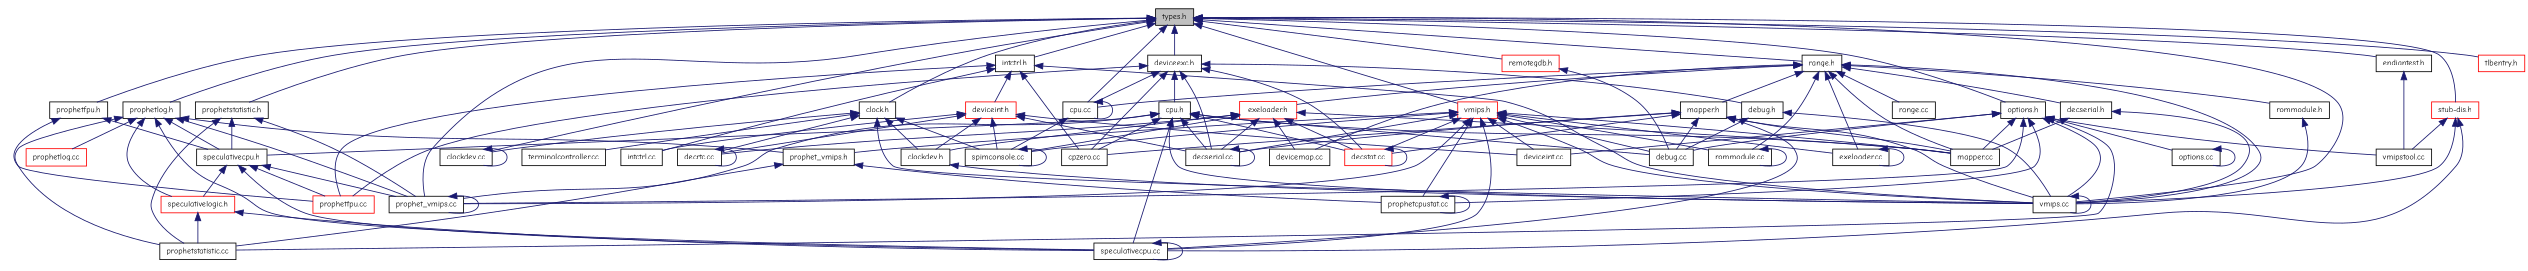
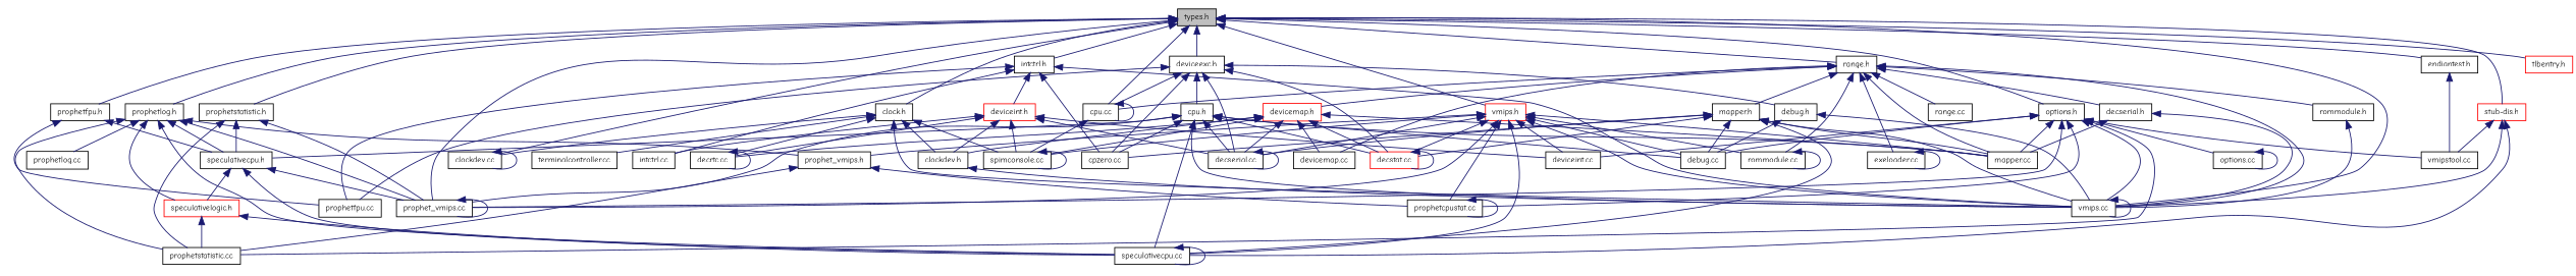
  digraph {
    fontname="Comic Neue"
    node [color=black fillcolor=white fontname="Comic Neue" fontsize=10 shape=record style=filled]
    edge [color=midnightblue dir=back fontname="Comic Neue" fontsize=10 labelfontname=FreeSans labelfontsize=10 style=solid]
    n1 [fillcolor=grey75 fontcolor=black height=0.2 label="types.h" width=0.4]
    n2 [height=0.2 label="clock.h" width=0.4]
    n3 [height=0.2 label="clockdev.cc" width=0.4]
    n4 [height=0.2 label="vmips.cc" width=0.4]
    n5 [height=0.2 label="cpu.cc" width=0.4]
    n6 [height=0.2 label="deviceexc.h" width=0.4]
    n7 [height=0.2 label="prophet_vmips.cc" width=0.4]
    n8 [height=0.2 label="endiantest.h" width=0.4]
    n9 [height=0.2 label="intctrl.h" width=0.4]
    n10 [height=0.2 label="options.h" width=0.4]
    n11 [height=0.2 label="prophetfpu.h" width=0.4]
    n12 [height=0.2 label="prophetlog.h" width=0.4]
    n13 [height=0.2 label="prophetstatistic.h" width=0.4]
    n14 [height=0.2 label="range.h" width=0.4]
-   n15 [color=red height=0.2 label="remotegdb.h" width=0.4]
    n16 [color=red height=0.2 label="stub-dis.h" width=0.4]
    n17 [color=red height=0.2 label="tlbentry.h" width=0.4]
    n18 [color=red height=0.2 label="vmips.h" width=0.4]
    n19 [height=0.2 label="clockdev.h" width=0.4]
    n20 [height=0.2 label="decrtc.cc" width=0.4]
    n21 [height=0.2 label="spimconsole.cc" width=0.4]
    n22 [height=0.2 label="terminalcontroller.cc" width=0.4]
    n23 [height=0.2 label="cpu.h" width=0.4]
    n24 [height=0.2 label="cpzero.cc" width=0.4]
    n25 [height=0.2 label="decserial.cc" width=0.4]
    n26 [color=red height=0.2 label="decstat.cc" width=0.4]
-   n27 [color=red height=0.2 label="prophetfpu.cc" width=0.4]
+   n27 [height=0.2 label="prophetfpu.cc" width=0.4]
    n28 [height=0.2 label="debug.h" width=0.4]
    n29 [height=0.2 label="vmipstool.cc" width=0.4]
    n30 [color=red height=0.2 label="deviceint.h" width=0.4]
    n31 [height=0.2 label="intctrl.cc" width=0.4]
    n32 [height=0.2 label="debug.cc" width=0.4]
    n33 [height=0.2 label="mapper.cc" width=0.4]
    n34 [height=0.2 label="prophetstatistic.cc" width=0.4]
    n35 [height=0.2 label="deviceint.cc" width=0.4]
    n36 [height=0.2 label="options.cc" width=0.4]
    n37 [height=0.2 label="prophetcpustat.cc" width=0.4]
    n38 [height=0.2 label="speculativecpu.h" width=0.4]
    n39 [height=0.2 label="speculativecpu.cc" width=0.4]
    n40 [color=red height=0.2 label="speculativelogic.h" width=0.4]
    n41 [height=0.2 label="prophet_vmips.h" width=0.4]
-   n42 [color=red height=0.2 label="prophetlog.cc" width=0.4]
+   n42 [height=0.2 label="prophetlog.cc" width=0.4]
    n43 [height=0.2 label="devicemap.cc" width=0.4]
-   n44 [color=red height=0.2 label="exeloader.h" width=0.4]
+   n44 [color=red height=0.2 label="devicemap.h" width=0.4]
    n45 [height=0.2 label="exeloader.cc" width=0.4]
    n46 [height=0.2 label="mapper.h" width=0.4]
    n47 [height=0.2 label="decserial.h" width=0.4]
    n48 [height=0.2 label="range.cc" width=0.4]
    n49 [height=0.2 label="rommodule.cc" width=0.4]
    n50 [height=0.2 label="rommodule.h" width=0.4]
    n1 -> n2
    n1 -> n3
    n1 -> n4
    n1 -> n5
    n1 -> n6
    n1 -> n7
    n1 -> n8
    n1 -> n9
    n1 -> n10
    n1 -> n11
    n1 -> n12
    n1 -> n13
    n1 -> n14
-   n1 -> n15
    n1 -> n16
    n1 -> n17
    n1 -> n18
    n2 -> n3
    n2 -> n4
    n2 -> n19
    n2 -> n20
    n2 -> n21
    n2 -> n22
    n3 -> n3
    n4 -> n4
    n5 -> n5
    n5 -> n21
    n6 -> n5
    n6 -> n23
    n6 -> n24
    n6 -> n25
    n6 -> n26
    n6 -> n27
    n6 -> n28
    n7 -> n7
    n8 -> n29
    n9 -> n4
    n9 -> n24
    n9 -> n27
    n9 -> n30
    n9 -> n31
    n10 -> n4
    n10 -> n7
    n10 -> n29
    n10 -> n32
    n10 -> n33
    n10 -> n34
    n10 -> n35
    n10 -> n36
    n10 -> n37
    n11 -> n27
    n11 -> n38
    n12 -> n7
    n12 -> n34
    n12 -> n38
    n12 -> n39
    n12 -> n40
    n12 -> n41
    n12 -> n42
    n13 -> n7
    n13 -> n34
    n13 -> n38
    n14 -> n4
    n14 -> n5
    n14 -> n33
    n14 -> n43
    n14 -> n44
    n14 -> n45
    n14 -> n46
    n14 -> n47
    n14 -> n48
    n14 -> n49
    n14 -> n50
-   n15 -> n32
    n16 -> n4
    n16 -> n29
    n16 -> n39
    n18 -> n4
    n18 -> n7
    n18 -> n21
    n18 -> n25
    n18 -> n26
    n18 -> n32
    n18 -> n33
    n18 -> n35
    n18 -> n37
    n18 -> n39
    n18 -> n41
-   n18 -> n45
    n18 -> n49
    n19 -> n4
    n20 -> n20
    n21 -> n21
    n23 -> n4
    n23 -> n7
    n23 -> n24
    n23 -> n25
    n23 -> n26
    n23 -> n32
    n23 -> n33
    n23 -> n38
    n23 -> n39
    n25 -> n25
    n26 -> n26
    n28 -> n4
    n28 -> n32
    n30 -> n19
    n30 -> n20
    n30 -> n21
    n30 -> n25
    n30 -> n31
    n30 -> n35
    n36 -> n36
    n37 -> n37
    n38 -> n7
-   n38 -> n27
    n38 -> n39
    n38 -> n40
    n39 -> n39
    n40 -> n34
    n40 -> n39
    n41 -> n34
    n41 -> n37
    n44 -> n19
    n44 -> n20
    n44 -> n21
    n44 -> n25
    n44 -> n26
    n44 -> n33
    n44 -> n43
    n45 -> n45
    n46 -> n4
    n46 -> n24
    n46 -> n25
    n46 -> n26
    n46 -> n32
    n46 -> n33
    n46 -> n39
    n47 -> n4
    n47 -> n33
    n49 -> n49
    n50 -> n4
  }
